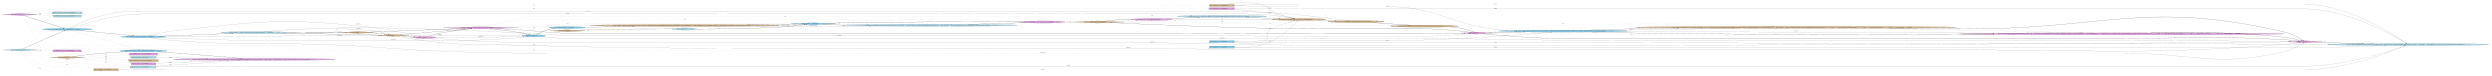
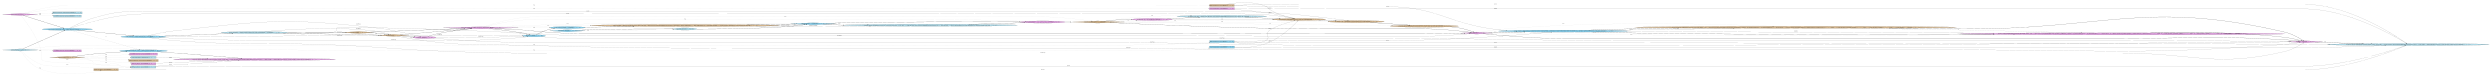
  digraph {
    fontname="Roboto Mono"
    rankdir=LR
    node [fillcolor=plum fontname="Roboto Mono" shape=ellipse style=filled]
    edge [fontname="Roboto Mono" style=bold]
    n1 [label="String defaultValue = column.getDefaultValue()@@@19@@@['1', '1', '0']"]
    n2 [fillcolor=tan label="!CommonUtils.isEmpty(defaultValue)@@@20@@@['1', '1', '0']" shape=diamond]
    n3 [fillcolor=lightblue label="sql.append(\"ALTER TABLE \").append(column.getTable().getFullyQualifiedName(DBPEvaluationContext.DDL)).append(\" ADD \")@@@22@@@['1', '1', '0']"]
    n4 [fillcolor=tan label="DefaultModifier.appendModifier(monitor,column,sql,command)@@@23@@@['1', '1', '0']"]
    n5 [label="StringBuilder sql = new StringBuilder()@@@21@@@['1', '1', '0']"]
    n6 [label="hasComment@@@28@@@['1', '1', '0']" shape=diamond]
    n7 [fillcolor=tan label="sql.append(\" FOR \").append(DBUtils.getQuotedIdentifier(column))@@@24@@@['1', '1', '0']"]
    n8 [fillcolor=tan label="actionList.add(new SQLDatabasePersistAction(\"Alter default value\",sql.toString()))@@@25@@@['1', '1', '0']"]
    n9 [fillcolor=lightblue label="actionList.add(new SQLDatabasePersistAction(\"Modify column\",\"ALTER TABLE \" + column.getTable().getFullyQualifiedName(DBPEvaluationContext.DDL) + \" ALTER COLUMN \" + getNestedDeclaration(monitor,column.getTable(),command,options)))@@@33@@@['1', '1', '0']"]
    n10 [label="List<DBEPersistAction> actionList@@@2@@@['0', '0', '1']" shape=box]
    n11 [fillcolor=skyblue label="int totalProps = command.getProperties().size()@@@4@@@['1', '1', '0']"]
    n12 [fillcolor=lightblue label="boolean hasComment = command.getProperty(DBConstants.PROP_ID_DESCRIPTION) != null@@@5@@@['1', '1', '0']"]
    n13 [label="totalProps--@@@6@@@['0', '1', '0']"]
    n14 [label="totalProps > 0@@@32@@@['1', '1', '0']" shape=diamond]
    n15 [fillcolor=skyblue label="totalProps--@@@8@@@['1', '1', '0']"]
    n16 [fillcolor=tan label="hasComment@@@6@@@['1', '1', '0']" shape=diamond]
    n17 [fillcolor=tan label="hasComment@@@6@@@['1', '0', '0']" shape=diamond]
    n18 [label="column.isPersisted() && command.hasProperty(\"defaultValue\")@@@7@@@['1', '1', '0']" shape=diamond]
    n19 [fillcolor=skyblue label="String oldConstraintName = null@@@9@@@['1', '1', '0']"]
    n20 [fillcolor=tan label="actionList.add(new SQLDatabasePersistAction(\"Add column comment\",\"EXEC \" + SQLServerUtils.getSystemTableName(column.getTable().getDatabase(),isUpdate? \"sp_updateextendedproperty\": \"sp_addextendedproperty\") + \" 'MS_Description', \" + SQLUtils.quoteString(command.getObject(),command.getObject().getDescription()) + \",\" + \" 'schema', '\" + column.getTable().getSchema().getName() + \"',\" + \" 'table', '\" + column.getTable().getName() + \"',\" + \" 'column', '\" + column.getName() + \"'\"))@@@30@@@['1', '0', '0']"]
    n21 [label="actionList.add(new SQLDatabasePersistAction(\"Add column comment\",\"EXEC \" + SQLServerUtils.getSystemTableName(column.getTable().getDatabase(),isUpdate? \"sp_updateextendedproperty\": \"sp_addextendedproperty\") + \" 'MS_Description', N\" + SQLUtils.quoteString(command.getObject(),command.getObject().getDescription()) + \",\" + \" 'schema', N'\" + column.getTable().getSchema().getName() + \"',\" + \" 'table', N'\" + column.getTable().getName() + \"',\" + \" 'column', N'\" + column.getName() + \"'\"))@@@30@@@['0', '1', '0']"]
    n22 [fillcolor=skyblue label="boolean isUpdate = SQLServerUtils.isCommentSet(monitor,column.getTable().getDatabase(),SQLServerObjectClass.OBJECT_OR_COLUMN,column.getTable().getObjectId(),column.getObjectId())@@@29@@@['1', '1', '0']"]
    n23 [fillcolor=tan label="DBCExecutionContext executionContext@@@2@@@['0', '0', '1']" shape=box]
    n24 [fillcolor=lightblue label="actionList.add(new SQLDatabasePersistAction(\"Drop default constraint\",\"ALTER TABLE \" + column.getTable().getFullyQualifiedName(DBPEvaluationContext.DDL) + \" DROP CONSTRAINT \" + DBUtils.getQuotedIdentifier(column.getDataSource(),oldConstraintName)))@@@17@@@['1', '1', '0']"]
    n25 [fillcolor=lightblue label="DBRProgressMonitor monitor@@@2@@@['1', '1', '1']" shape=box]
    n26 [label="actionList.add(new SQLDatabasePersistAction(\"Modify column\",\"ALTER TABLE \" + column.getTable().getFullyQualifiedName(DBPEvaluationContext.DDL) + \" MODIFY COLUMN \" + getNestedDeclaration(monitor,column.getTable(),command,options)))@@@4@@@['0', '0', '1']"]
    n27 [fillcolor=tan label="Map<String,Object> options@@@2@@@['1', '0', '0']" shape=box]
    n28 [fillcolor=tan label="oldConstraintName = JDBCUtils.queryString(session,\"SELECT name FROM \" + SQLServerUtils.getSystemTableName(column.getTable().getDatabase(),\"DEFAULT_CONSTRAINTS\") + \" WHERE PARENT_OBJECT_ID = ? AND PARENT_COLUMN_ID = ?\",column.getTable().getObjectId(),column.getObjectId())@@@11@@@['1', '1', '0']"]
    n29 [fillcolor=skyblue label="oldConstraintName != null@@@16@@@['1', '1', '0']" shape=diamond]
    n30 [fillcolor=lightblue label="log.error(e)@@@14@@@['1', '1', '0']"]
    n31 [fillcolor=skyblue label="ObjectChangeCommand command@@@2@@@['1', '0', '0']" shape=box]
    n32 [label="List<DBEPersistAction> actionList@@@2@@@['1', '0', '0']" shape=box]
    n33 [fillcolor=skyblue label="final SQLServerTableColumn column = command.getObject()@@@3@@@['1', '1', '0']"]
    n34 [fillcolor=skyblue label="final MySQLTableColumn column = command.getObject()@@@3@@@['0', '0', '1']"]
    n35 [fillcolor=lightblue label="DBCExecutionContext executionContext@@@2@@@['0', '1', '0']" shape=box]
    n36 [fillcolor=tan label="addObjectModifyActions['0', '0', '1']" shape=diamond]
    n37 [fillcolor=lightblue label="ObjectChangeCommand command@@@2@@@['0', '0', '1']" shape=box]
    n38 [label="Map<String,Object> options@@@2@@@['0', '0', '1']" shape=box]
    n39 [label="ObjectChangeCommand command@@@2@@@['0', '1', '0']" shape=box]
    n40 [fillcolor=tan label="DBRProgressMonitor monitor@@@2@@@['0', '1', '0']" shape=box]
-   n41 [fillcolor=tan label="SQLException e@@@13@@@['1', '1', '0']" shape=diamond]
+   n41 [fillcolor=skyblue label="SQLException e@@@13@@@['1', '1', '0']" shape=diamond]
    n42 [label="addObjectModifyActions['0', '1', '0']" shape=diamond]
    n43 [fillcolor=lightblue label="List<DBEPersistAction> actionList@@@2@@@['0', '1', '0']" shape=box]
    n44 [fillcolor=skyblue label="DBRProgressMonitor monitor@@@2@@@['1', '0', '0']" shape=box]
    n45 [fillcolor=lightblue label="addObjectModifyActions['1', '0', '0']" shape=diamond]
    n1 -> n2
    n2 -> n3 [label=true style=dotted]
    n2 -> n4 [label=true style=dotted]
    n2 -> n5
    n2 -> n5 [label=true style=dotted]
    n2 -> n6
    n2 -> n7 [label=true style=dotted]
    n2 -> n8 [label=true style=dotted]
    n3 -> n4
    n4 -> n7
    n5 -> n3
    n5 -> n4 [label=sql style=solid]
    n6 -> n14
    n6 -> n20 [label=true style=dotted]
    n6 -> n21 [label=true style=dotted]
    n6 -> n22 [label=true style=dotted]
    n6 -> n22
    n7 -> n8
    n8 -> n6
    n11 -> n12
    n11 -> n13 [label=totalProps style=solid]
    n11 -> n14 [label=totalProps style=solid]
    n11 -> n15 [label=totalProps style=solid]
    n11 -> n16 [label=totalProps style=solid]
    n12 -> n6 [label=hasComment style=solid]
    n12 -> n16
    n12 -> n16 [label=hasComment style=solid]
    n12 -> n17 [label=hasComment style=solid]
    n12 -> n17
    n13 -> n14 [label=totalProps style=solid]
    n13 -> n15 [label=totalProps style=solid]
    n13 -> n18
    n14 -> n9 [label=true style=dotted]
    n14 -> n9
    n15 -> n14 [label=totalProps style=solid]
    n15 -> n19
    n16 -> n13
    n16 -> n13 [label=true style=dotted]
    n16 -> n14 [label=totalProps style=solid]
    n16 -> n15 [label=totalProps style=solid]
    n16 -> n18
    n17 -> n16
    n17 -> n16 [label=true style=dotted]
    n17 -> n18
    n18 -> n1 [label=true style=dotted]
    n18 -> n2 [label=true style=dotted]
    n18 -> n6
    n18 -> n15
    n18 -> n15 [label=true style=dotted]
    n18 -> n19 [label=true style=dotted]
    n18 -> n28 [label=true style=dotted]
    n18 -> n29 [label=true style=dotted]
    n19 -> n28
    n20 -> n14
    n20 -> n21 [label=0 style=dashed]
    n21 -> n14
    n22 -> n20 [label=isUpdate style=solid]
    n22 -> n20
    n22 -> n21 [label=isUpdate style=solid]
    n22 -> n21
    n24 -> n1
    n25 -> n9 [label=options style=solid]
    n25 -> n26 [label=monitor style=solid]
    n27 -> n9 [label=options style=solid]
    n28 -> n24 [label=oldConstraintName style=solid]
    n28 -> n29 [label=oldConstraintName style=solid]
    n28 -> n29
    n29 -> n1
    n29 -> n24
    n29 -> n24 [label=true style=dotted]
    n30 -> n29
    n31 -> n4 [label=command style=solid]
    n31 -> n9 [label=command style=solid]
    n33 -> n4 [label=column style=solid]
    n33 -> n7 [label=column style=solid]
    n33 -> n11
    n33 -> n34 [label=0 style=dashed]
    n34 -> n26
    n36 -> n10 [label=true style=dotted]
    n36 -> n23 [label=true style=dotted]
    n36 -> n25 [label=true style=dotted]
    n36 -> n34
    n36 -> n37 [label=true style=dotted]
    n36 -> n38 [label=true style=dotted]
    n37 -> n26 [label=command style=solid]
    n38 -> n26 [label=options style=solid]
    n39 -> n4 [label=command style=solid]
    n39 -> n9 [label=command style=solid]
    n40 -> n4 [label=monitor style=solid]
    n40 -> n9 [label=monitor style=solid]
    n40 -> n22 [label=monitor style=solid]
    n41 -> n30 [label=true style=dotted]
    n41 -> n30
    n42 -> n25 [label=true style=dotted]
    n42 -> n33
    n42 -> n35 [label=true style=dotted]
    n42 -> n39 [label=true style=dotted]
    n42 -> n40 [label=true style=dotted]
    n42 -> n43 [label=true style=dotted]
    n44 -> n4 [label=monitor style=solid]
    n44 -> n9 [label=monitor style=solid]
    n44 -> n22 [label=monitor style=solid]
    n45 -> n25 [label=true style=dotted]
    n45 -> n27 [label=true style=dotted]
    n45 -> n31 [label=true style=dotted]
    n45 -> n32 [label=true style=dotted]
    n45 -> n33
    n45 -> n44 [label=true style=dotted]
  }
